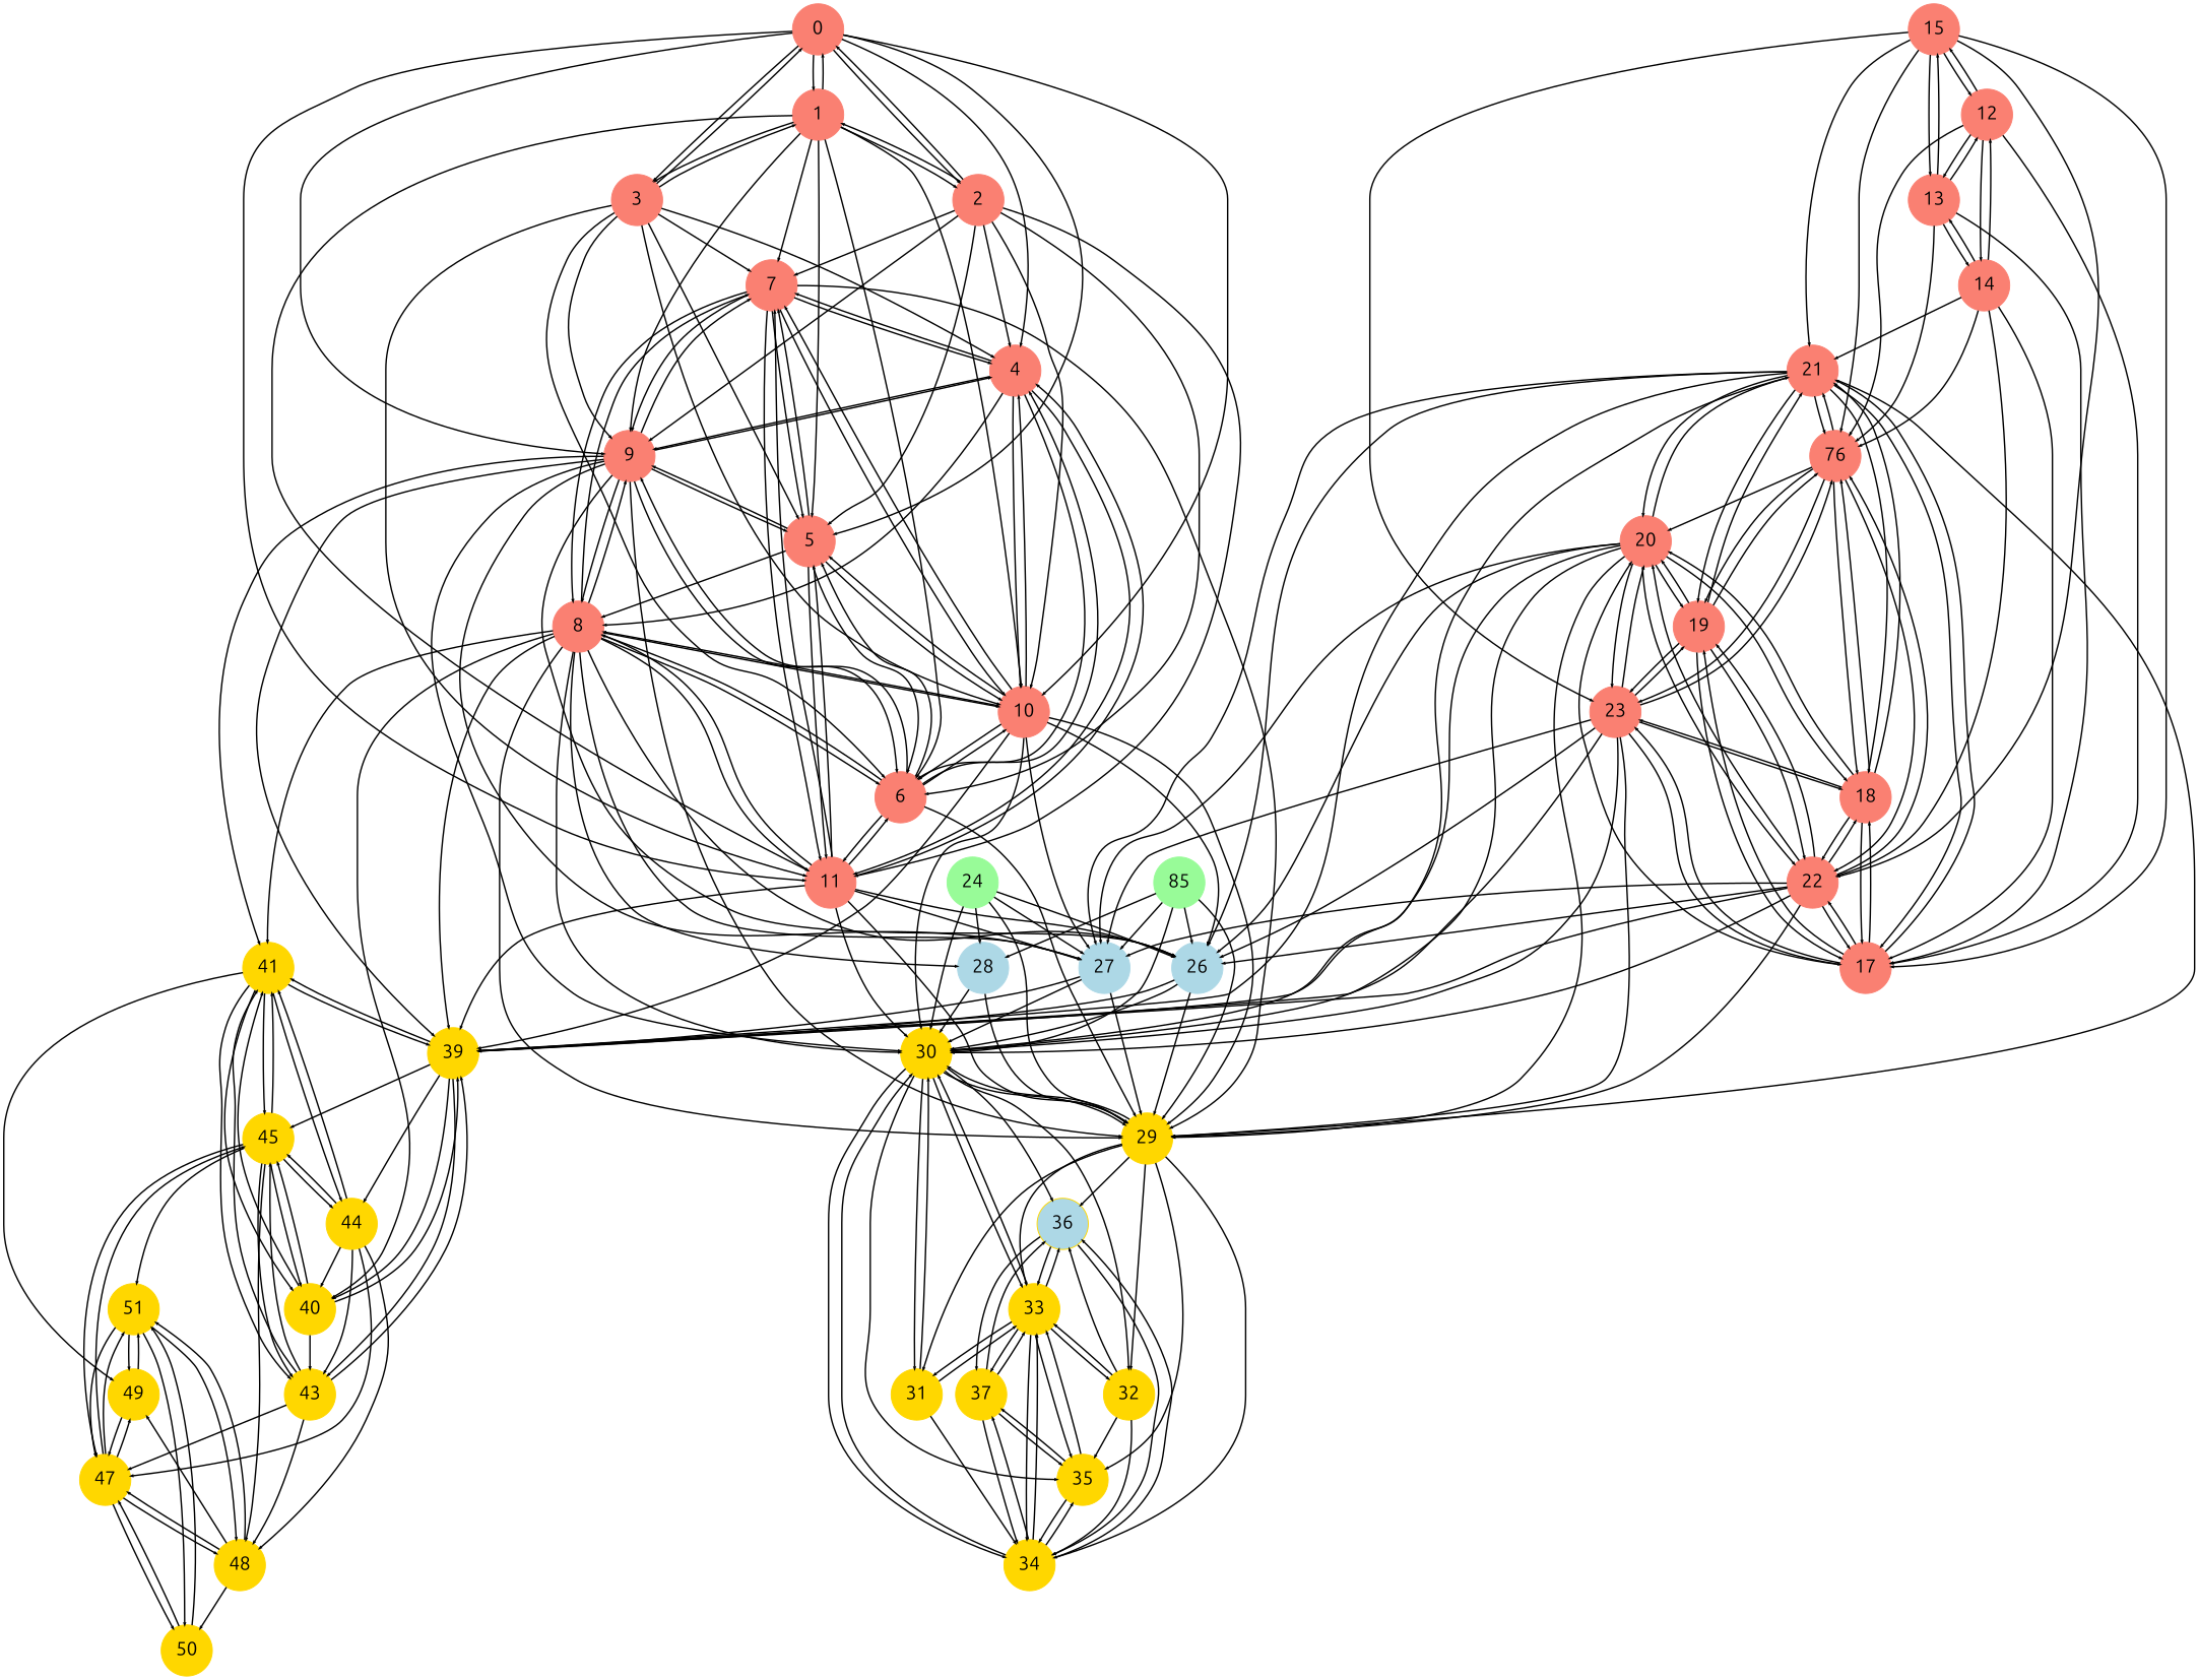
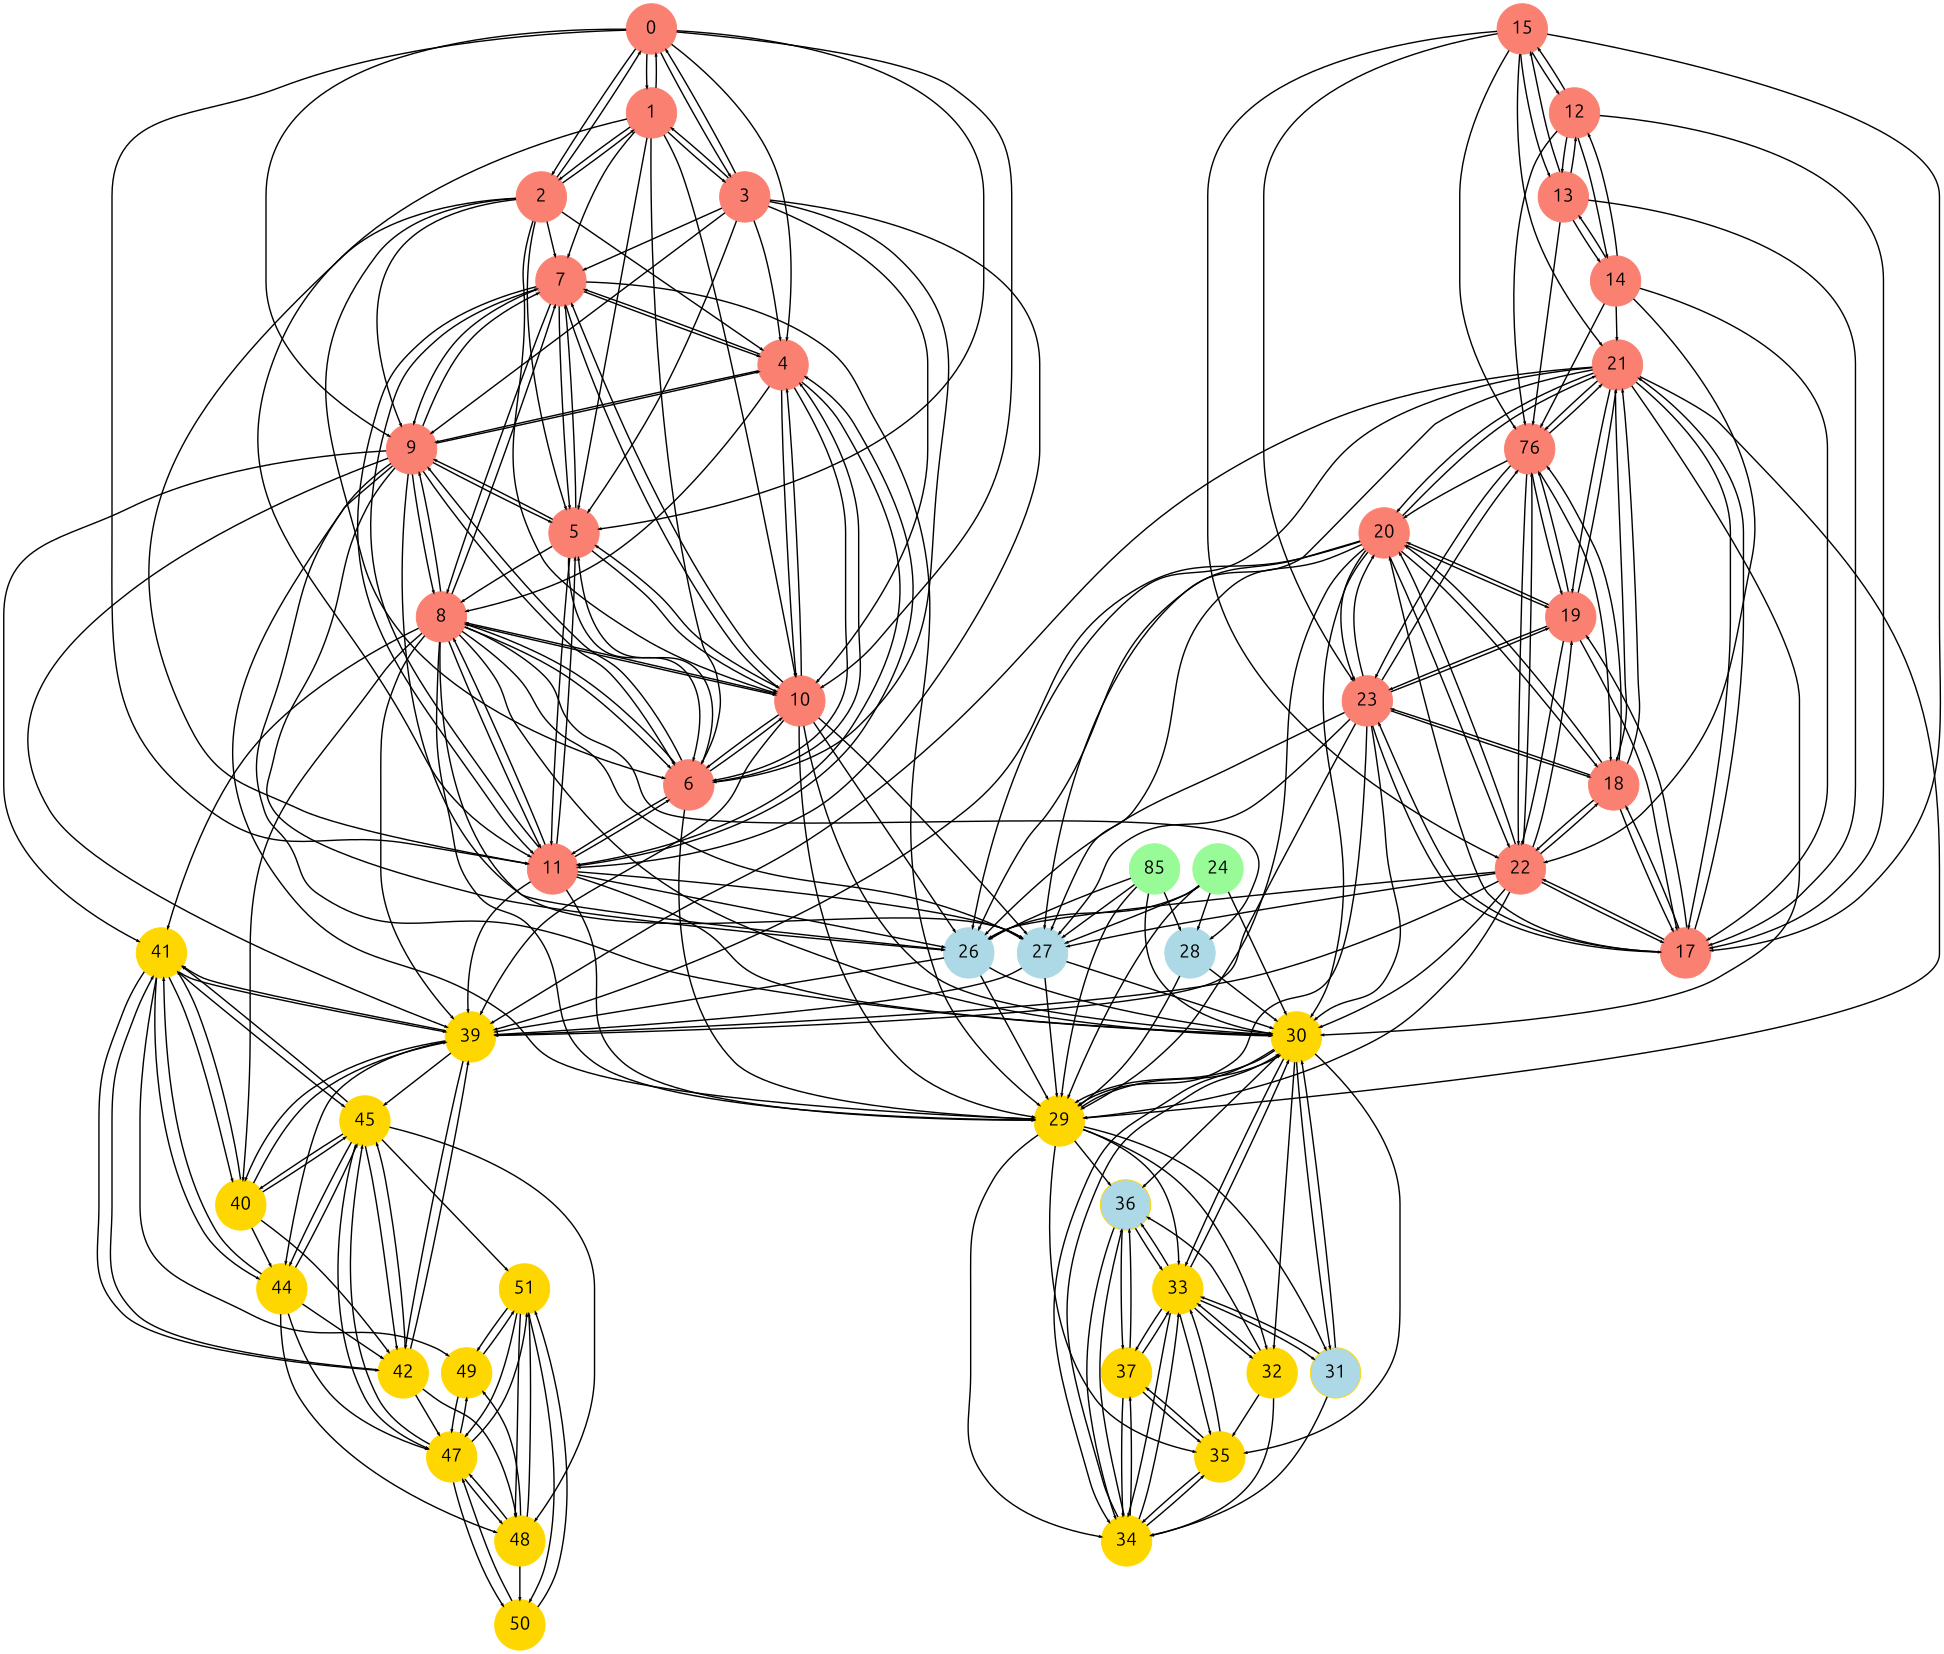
  digraph {
    fontname=Ubuntu
    nodesep=0.2
    rankdir=TB
    ranksep=0.5
    node [color=salmon fixedsize=true fontname=Ubuntu fontsize=20 shape=circle style=filled]
    edge [arrowhead=normal arrowsize=0.2 fontname=Ubuntu penwidth=1.5]
    0 [height=0.75 width=0.75]
    1 [height=0.75 width=0.75]
    2 [height=0.75 width=0.75]
    3 [height=0.75 width=0.75]
    4 [height=0.75 width=0.75]
    5 [height=0.75 width=0.75]
    9 [height=0.75 width=0.75]
    10 [height=0.75 width=0.75]
    11 [height=0.75 width=0.75]
    6 [height=0.75 width=0.75]
    7 [height=0.75 width=0.75]
    8 [height=0.75 width=0.75]
    29 [color=gold height=0.75 width=0.75]
    26 [color=lightblue height=0.75 width=0.75]
    27 [color=lightblue height=0.75 width=0.75]
    30 [color=gold height=0.75 width=0.75]
    39 [color=gold height=0.75 width=0.75]
    41 [color=gold height=0.75 width=0.75]
    28 [color=lightblue height=0.75 width=0.75]
    40 [color=gold height=0.75 width=0.75]
-   31 [color=gold height=0.75 width=0.75]
+   31 [color=gold height=0.75 width=0.75 fillcolor=lightblue]
    32 [color=gold height=0.75 width=0.75]
    33 [color=gold height=0.75 width=0.75]
    34 [color=gold height=0.75 width=0.75]
    35 [color=gold height=0.75 width=0.75]
    36 [color=gold fillcolor=lightblue height=0.75 width=0.75]
-   43 [color=gold height=0.75 width=0.75]
+   43 [color=gold height=0.75 width=0.75 label=42]
    44 [color=gold height=0.75 width=0.75]
    45 [color=gold height=0.75 width=0.75]
    49 [color=gold height=0.75 width=0.75]
    12 [height=0.75 width=0.75]
    13 [height=0.75 width=0.75]
    14 [height=0.75 width=0.75]
    15 [height=0.75 width=0.75]
    n35 [height=0.75 label=76 width=0.75]
    17 [height=0.75 width=0.75]
    21 [height=0.75 width=0.75]
    22 [height=0.75 width=0.75]
    23 [height=0.75 width=0.75]
    18 [height=0.75 width=0.75]
    19 [height=0.75 width=0.75]
    20 [height=0.75 width=0.75]
    24 [color=palegreen height=0.75 width=0.75]
    n44 [color=palegreen height=0.75 label=85 width=0.75]
    37 [color=gold height=0.75 width=0.75]
    47 [color=gold height=0.75 width=0.75]
    48 [color=gold height=0.75 width=0.75]
    51 [color=gold height=0.75 width=0.75]
    50 [color=gold height=0.75 width=0.75]
    0 -> 1
    0 -> 2
    0 -> 3
    0 -> 4
    0 -> 5
    0 -> 9
    0 -> 10
    0 -> 11
    1 -> 0
    1 -> 2
    1 -> 3
    1 -> 5
-   1 -> 9
    1 -> 10
    1 -> 11
    1 -> 6
    1 -> 7
    2 -> 0
    2 -> 1
    2 -> 4
    2 -> 5
    2 -> 9
    2 -> 10
    2 -> 11
    2 -> 6
    2 -> 7
    3 -> 0
    3 -> 1
    3 -> 4
    3 -> 5
    3 -> 9
    3 -> 10
    3 -> 11
    3 -> 6
    3 -> 7
    4 -> 9
    4 -> 10
    4 -> 11
    4 -> 6
    4 -> 7
    4 -> 8
    5 -> 9
    5 -> 10
    5 -> 11
    5 -> 6
    5 -> 7
    5 -> 8
    9 -> 4
    9 -> 5
    9 -> 6
    9 -> 7
    9 -> 8
    9 -> 29
    9 -> 26
    9 -> 27
    9 -> 30
    9 -> 39
    9 -> 41
    10 -> 4
    10 -> 5
    10 -> 6
    10 -> 7
    10 -> 8
    10 -> 29
    10 -> 26
    10 -> 27
    10 -> 30
    10 -> 39
    11 -> 4
    11 -> 5
    11 -> 6
    11 -> 7
    11 -> 8
    11 -> 29
    11 -> 26
    11 -> 27
    11 -> 30
    11 -> 39
    6 -> 4
    6 -> 5
    6 -> 9
    6 -> 10
    6 -> 11
    6 -> 8
    6 -> 29
    7 -> 4
    7 -> 5
    7 -> 9
    7 -> 10
    7 -> 11
    7 -> 8
    7 -> 29
    8 -> 9
    8 -> 10
    8 -> 11
    8 -> 6
    8 -> 7
    8 -> 29
    8 -> 26
    8 -> 27
    8 -> 30
    8 -> 39
    8 -> 41
    8 -> 28
    8 -> 40
    29 -> 30
    29 -> 31
    29 -> 32
    29 -> 33
    29 -> 34
    29 -> 35
    29 -> 36
    26 -> 29
    26 -> 30
    26 -> 39
    27 -> 29
    27 -> 30
    27 -> 39
    30 -> 29
    30 -> 31
    30 -> 32
    30 -> 33
    30 -> 34
    30 -> 35
    30 -> 36
    39 -> 41
    39 -> 40
    39 -> 43
    39 -> 44
    39 -> 45
    41 -> 39
    41 -> 40
    41 -> 43
    41 -> 44
    41 -> 45
    41 -> 49
    28 -> 29
    28 -> 30
    40 -> 39
    40 -> 41
    40 -> 43
-   44 -> 40
+   40 -> 44
    40 -> 45
    31 -> 30
    31 -> 33
    31 -> 34
    32 -> 33
    32 -> 34
    32 -> 35
    32 -> 36
    33 -> 30
    33 -> 31
    33 -> 32
    33 -> 34
    33 -> 35
    33 -> 36
    33 -> 37
    34 -> 30
    34 -> 33
    34 -> 35
    34 -> 36
    34 -> 37
    35 -> 33
    35 -> 34
    35 -> 37
    36 -> 33
    36 -> 34
    36 -> 37
    43 -> 39
    43 -> 41
    43 -> 45
    43 -> 47
    43 -> 48
    44 -> 41
    44 -> 43
    44 -> 45
    44 -> 47
    44 -> 48
    45 -> 41
    45 -> 40
    45 -> 43
    45 -> 44
    45 -> 47
    45 -> 48
    45 -> 51
    49 -> 47
    49 -> 51
    12 -> 13
    12 -> 14
    12 -> 15
    12 -> n35
    12 -> 17
    13 -> 12
    13 -> 14
    13 -> 15
    13 -> n35
    13 -> 17
    14 -> 12
    14 -> 13
    14 -> n35
    14 -> 17
    14 -> 21
    14 -> 22
    15 -> 12
    15 -> 13
    15 -> n35
    15 -> 17
    15 -> 21
    15 -> 22
    15 -> 23
    n35 -> 21
    n35 -> 22
    n35 -> 23
    n35 -> 18
    n35 -> 19
    n35 -> 20
    17 -> 21
    17 -> 22
    17 -> 23
    17 -> 18
    17 -> 19
    17 -> 20
    21 -> 29
    21 -> 26
    21 -> 27
    21 -> 30
    21 -> 39
    21 -> n35
    21 -> 17
    21 -> 18
    21 -> 19
    21 -> 20
    22 -> 29
    22 -> 26
    22 -> 27
    22 -> 30
    22 -> 39
    22 -> n35
    22 -> 17
    22 -> 18
    22 -> 19
    22 -> 20
    23 -> 29
    23 -> 26
    23 -> 27
    23 -> 30
    23 -> 39
    23 -> n35
    23 -> 17
    23 -> 18
    23 -> 19
    23 -> 20
    18 -> n35
    18 -> 17
    18 -> 21
    18 -> 22
    18 -> 23
    18 -> 20
    19 -> n35
    19 -> 17
    19 -> 21
    19 -> 22
    19 -> 23
    19 -> 20
    20 -> 29
    20 -> 26
    20 -> 27
    20 -> 30
    20 -> 39
    20 -> 21
    20 -> 22
    20 -> 23
    20 -> 18
    20 -> 19
    24 -> 29
    24 -> 26
    24 -> 27
    24 -> 30
    24 -> 28
    n44 -> 29
    n44 -> 26
    n44 -> 27
    n44 -> 30
    n44 -> 28
    37 -> 33
    37 -> 34
    37 -> 35
    37 -> 36
    47 -> 45
    47 -> 49
    47 -> 48
    47 -> 51
    47 -> 50
    48 -> 49
    48 -> 47
    48 -> 51
    48 -> 50
    51 -> 49
    51 -> 47
    51 -> 48
    51 -> 50
    50 -> 47
    50 -> 51
  }
